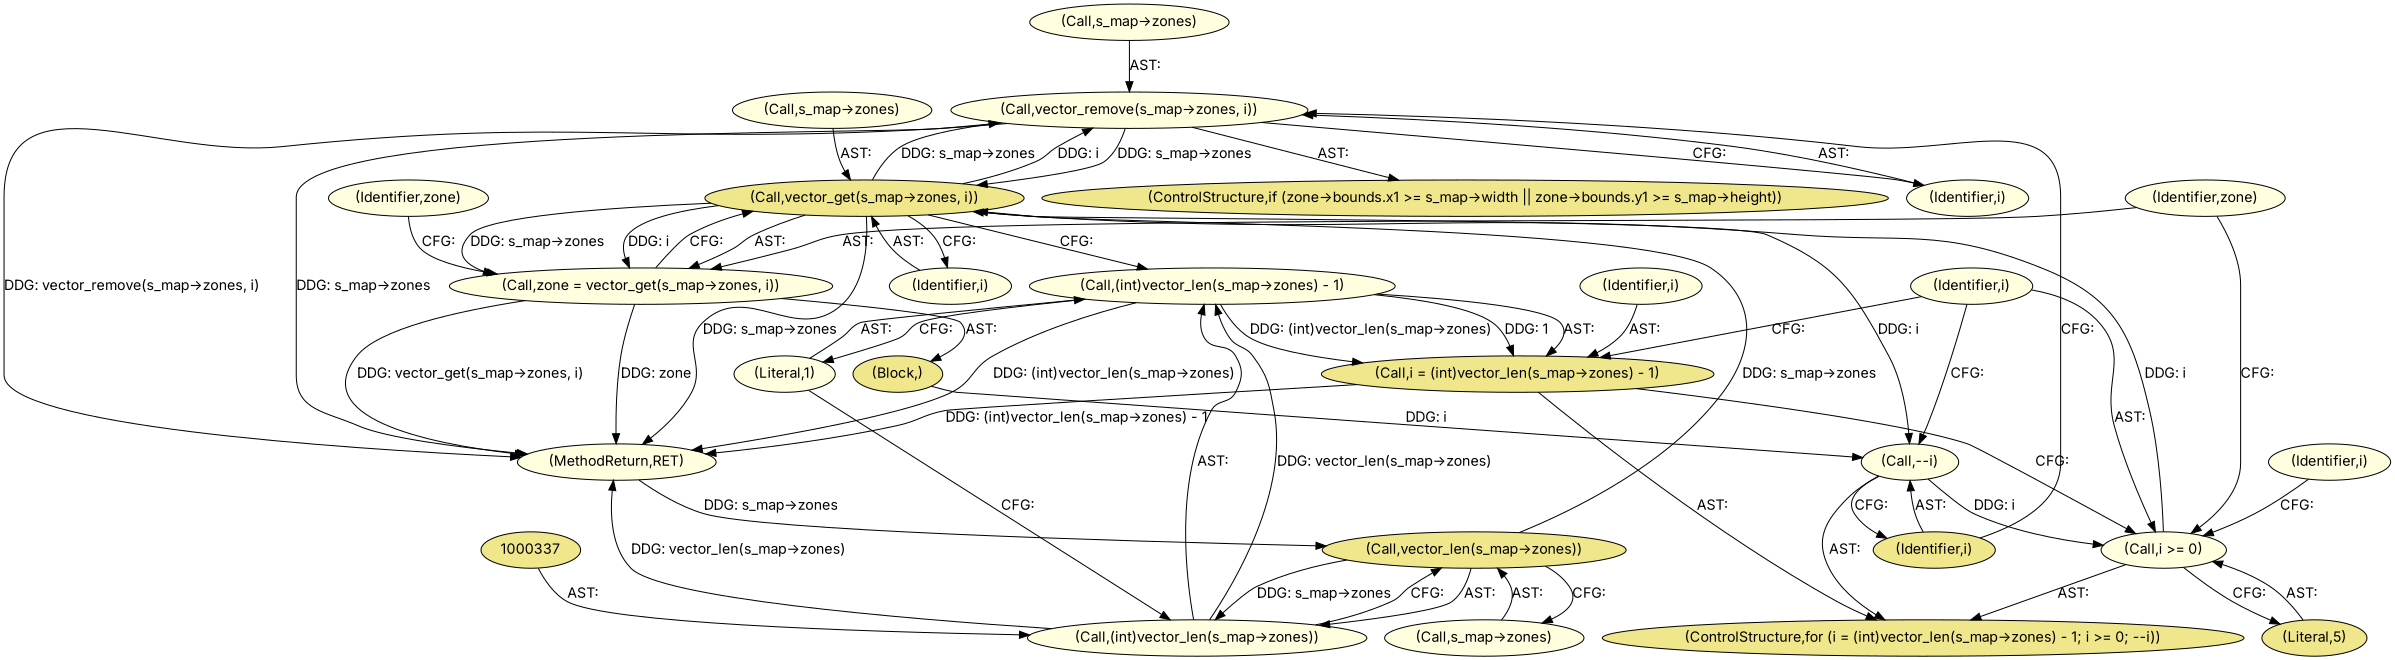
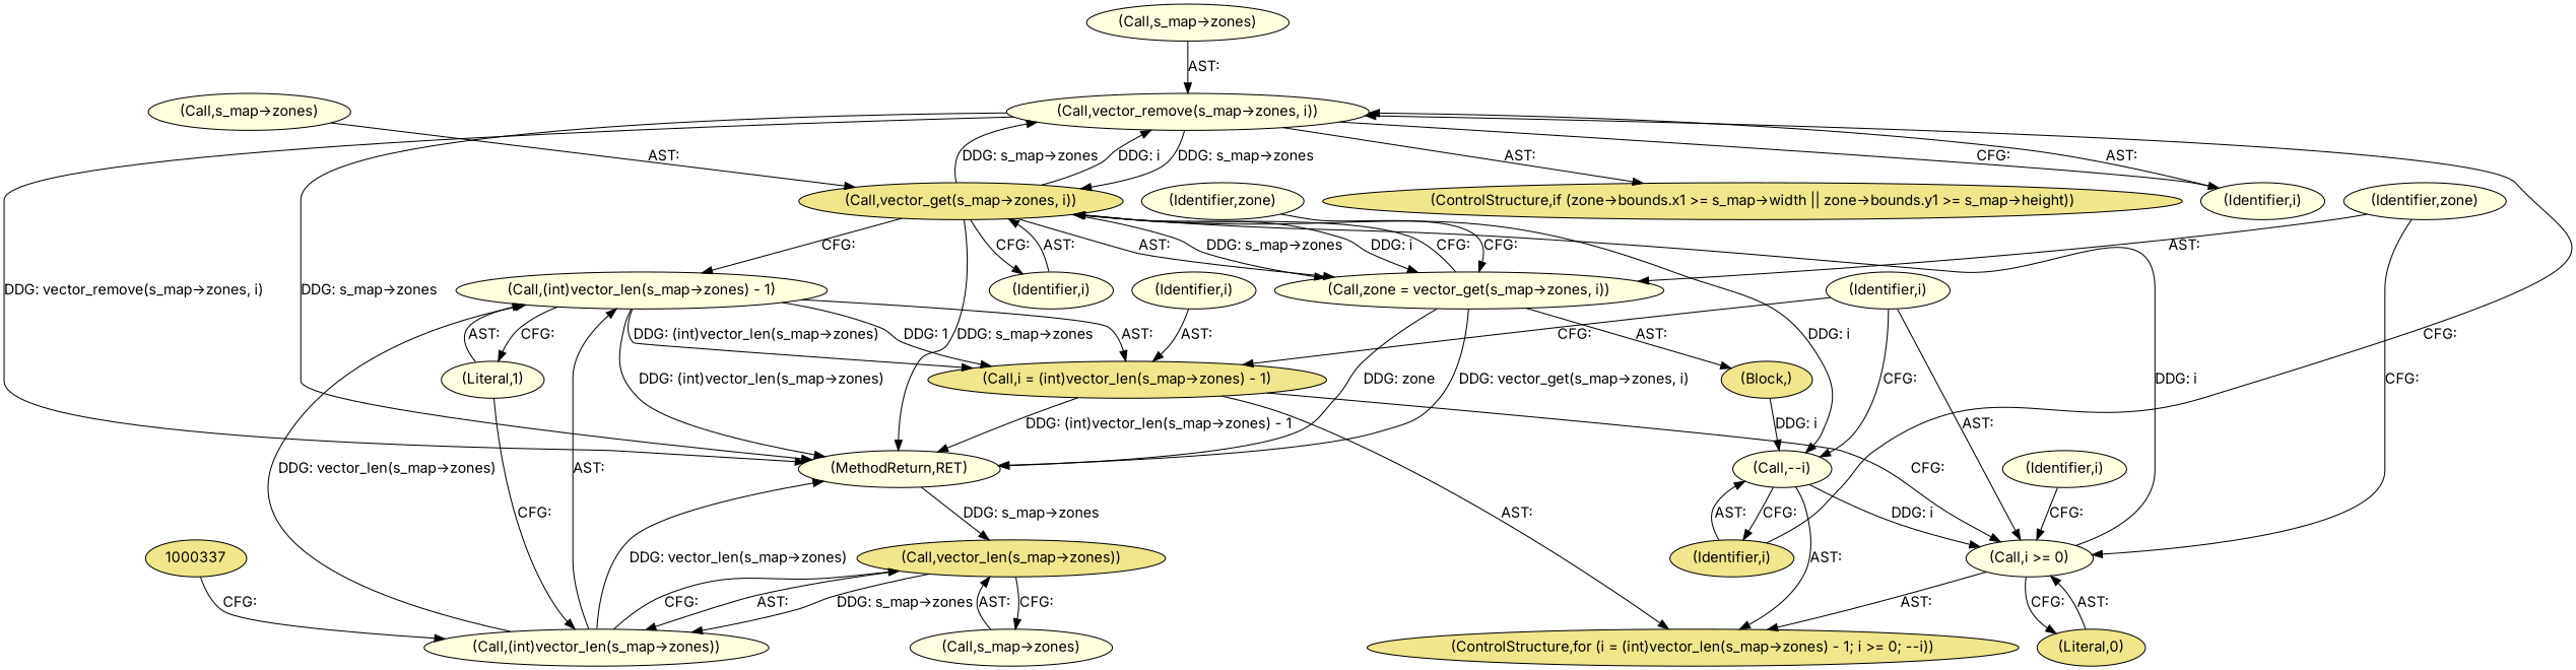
  digraph {
    fontname=Inter
    node [fillcolor=lightyellow fontname=Inter style=filled]
    edge [fontname=Inter]
    n1 [label="(Call,vector_remove(s_map->zones, i))"]
    n2 [fillcolor=khaki label="(Call,vector_get(s_map->zones, i))"]
    n3 [label="(MethodReturn,RET)"]
    n4 [fillcolor=khaki label="(ControlStructure,if (zone->bounds.x1 >= s_map->width || zone->bounds.y1 >= s_map->height))"]
    n5 [label="(Identifier,i)"]
    n6 [label="(Call,--i)"]
    n7 [label="(Call,zone = vector_get(s_map->zones, i))"]
    n8 [label="(Identifier,i)"]
    n9 [label="(Call,(int)vector_len(s_map->zones) - 1)"]
    n10 [label="(Call,i >= 0)"]
    n11 [fillcolor=khaki label="(ControlStructure,for (i = (int)vector_len(s_map->zones) - 1; i >= 0; --i))"]
    n12 [fillcolor=khaki label="(Identifier,i)"]
    n13 [fillcolor=khaki label="(Call,vector_len(s_map->zones))"]
    n14 [fillcolor=khaki label="(Block,)"]
    n15 [label="(Call,(int)vector_len(s_map->zones))"]
    n16 [label="(Call,s_map->zones)"]
-   n17 [fillcolor=khaki label="(Literal,5)"]
+   n17 [fillcolor=khaki label="(Literal,0)"]
    n18 [fillcolor=khaki label="(Call,i = (int)vector_len(s_map->zones) - 1)"]
    n19 [label="(Literal,1)"]
    n20 [label="(Identifier,i)"]
    n21 [label="(Call,s_map->zones)"]
    n22 [label="(Identifier,i)"]
    n23 [label="(Call,s_map->zones)"]
    n24 [label="(Identifier,zone)"]
    n25 [label="(Identifier,i)"]
    n26 [label="(Identifier,zone)"]
    1000337 [fillcolor=khaki]
    n1 -> n2 [label="DDG: s_map->zones"]
    n1 -> n3 [label="DDG: vector_remove(s_map->zones, i)"]
    n1 -> n3 [label="DDG: s_map->zones"]
    n1 -> n4 [label="AST: "]
    n1 -> n5 [label="CFG: "]
    n2 -> n1 [label="DDG: s_map->zones"]
    n2 -> n1 [label="DDG: i"]
    n2 -> n3 [label="DDG: s_map->zones"]
    n2 -> n6 [label="DDG: i"]
    n2 -> n7 [label="AST: "]
    n2 -> n7 [label="DDG: s_map->zones"]
    n2 -> n7 [label="DDG: i"]
    n2 -> n8 [label="CFG: "]
    n2 -> n9 [label="CFG: "]
    n3 -> n13 [label="DDG: s_map->zones"]
    n5 -> n1 [label="AST: "]
    n6 -> n10 [label="DDG: i"]
    n6 -> n11 [label="AST: "]
    n6 -> n12 [label="CFG: "]
    n7 -> n2 [label="CFG: "]
    n7 -> n3 [label="DDG: vector_get(s_map->zones, i)"]
    n7 -> n3 [label="DDG: zone"]
    n7 -> n14 [label="AST: "]
    n8 -> n2 [label="AST: "]
    n9 -> n3 [label="DDG: (int)vector_len(s_map->zones)"]
    n9 -> n18 [label="AST: "]
    n9 -> n18 [label="DDG: (int)vector_len(s_map->zones)"]
    n9 -> n18 [label="DDG: 1"]
    n9 -> n19 [label="CFG: "]
    n10 -> n2 [label="DDG: i"]
    n10 -> n11 [label="AST: "]
    n10 -> n17 [label="CFG: "]
    n12 -> n1 [label="CFG: "]
    n12 -> n6 [label="AST: "]
-   n13 -> n2 [label="DDG: s_map->zones"]
    n13 -> n15 [label="AST: "]
    n13 -> n15 [label="DDG: s_map->zones"]
    n13 -> n16 [label="CFG: "]
    n14 -> n6 [label="DDG: i"]
    n15 -> n3 [label="DDG: vector_len(s_map->zones)"]
    n15 -> n9 [label="AST: "]
    n15 -> n9 [label="DDG: vector_len(s_map->zones)"]
    n15 -> n13 [label="CFG: "]
    n16 -> n13 [label="AST: "]
    n17 -> n10 [label="AST: "]
    n18 -> n3 [label="DDG: (int)vector_len(s_map->zones) - 1"]
    n18 -> n10 [label="CFG: "]
    n18 -> n11 [label="AST: "]
    n19 -> n9 [label="AST: "]
    n19 -> n15 [label="CFG: "]
    n20 -> n10 [label="CFG: "]
    n21 -> n2 [label="AST: "]
    n22 -> n18 [label="AST: "]
    n23 -> n1 [label="AST: "]
    n24 -> n7 [label="AST: "]
    n24 -> n10 [label="CFG: "]
    n25 -> n6 [label="CFG: "]
    n25 -> n10 [label="AST: "]
    n25 -> n18 [label="CFG: "]
    n26 -> n7 [label="CFG: "]
-   1000337 -> n15 [label="AST: "]
+   1000337 -> n15 [label="CFG: "]
  }
